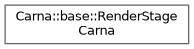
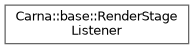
  digraph {
    rankdir=LR
-   n1 [color=grey40 fillcolor=white fontname=Helvetica fontsize=10 height=0.2 label="Carna::base::RenderStage\lCarna" shape=box style=filled width=0.4]
+   n1 [color=grey40 fillcolor=white fontname=Helvetica fontsize=10 height=0.2 label="Carna::base::RenderStage\lListener" shape=box style=filled width=0.4]
  }
